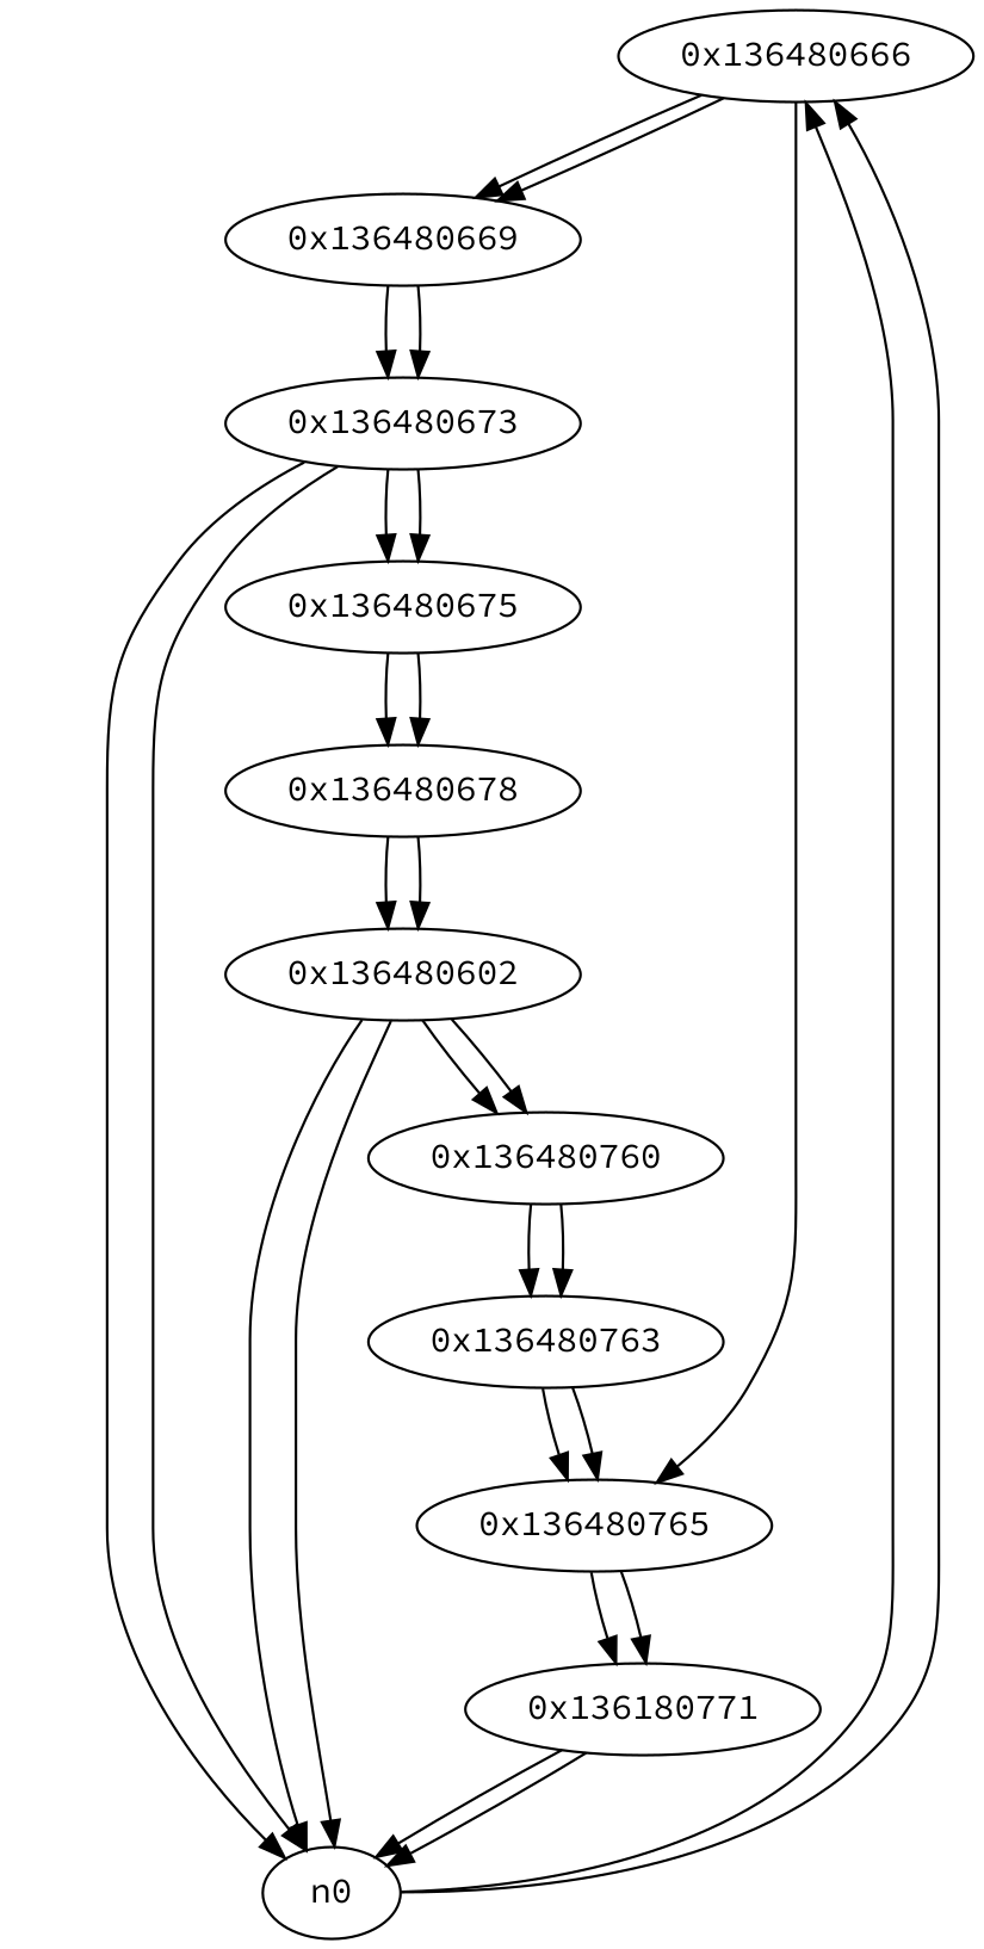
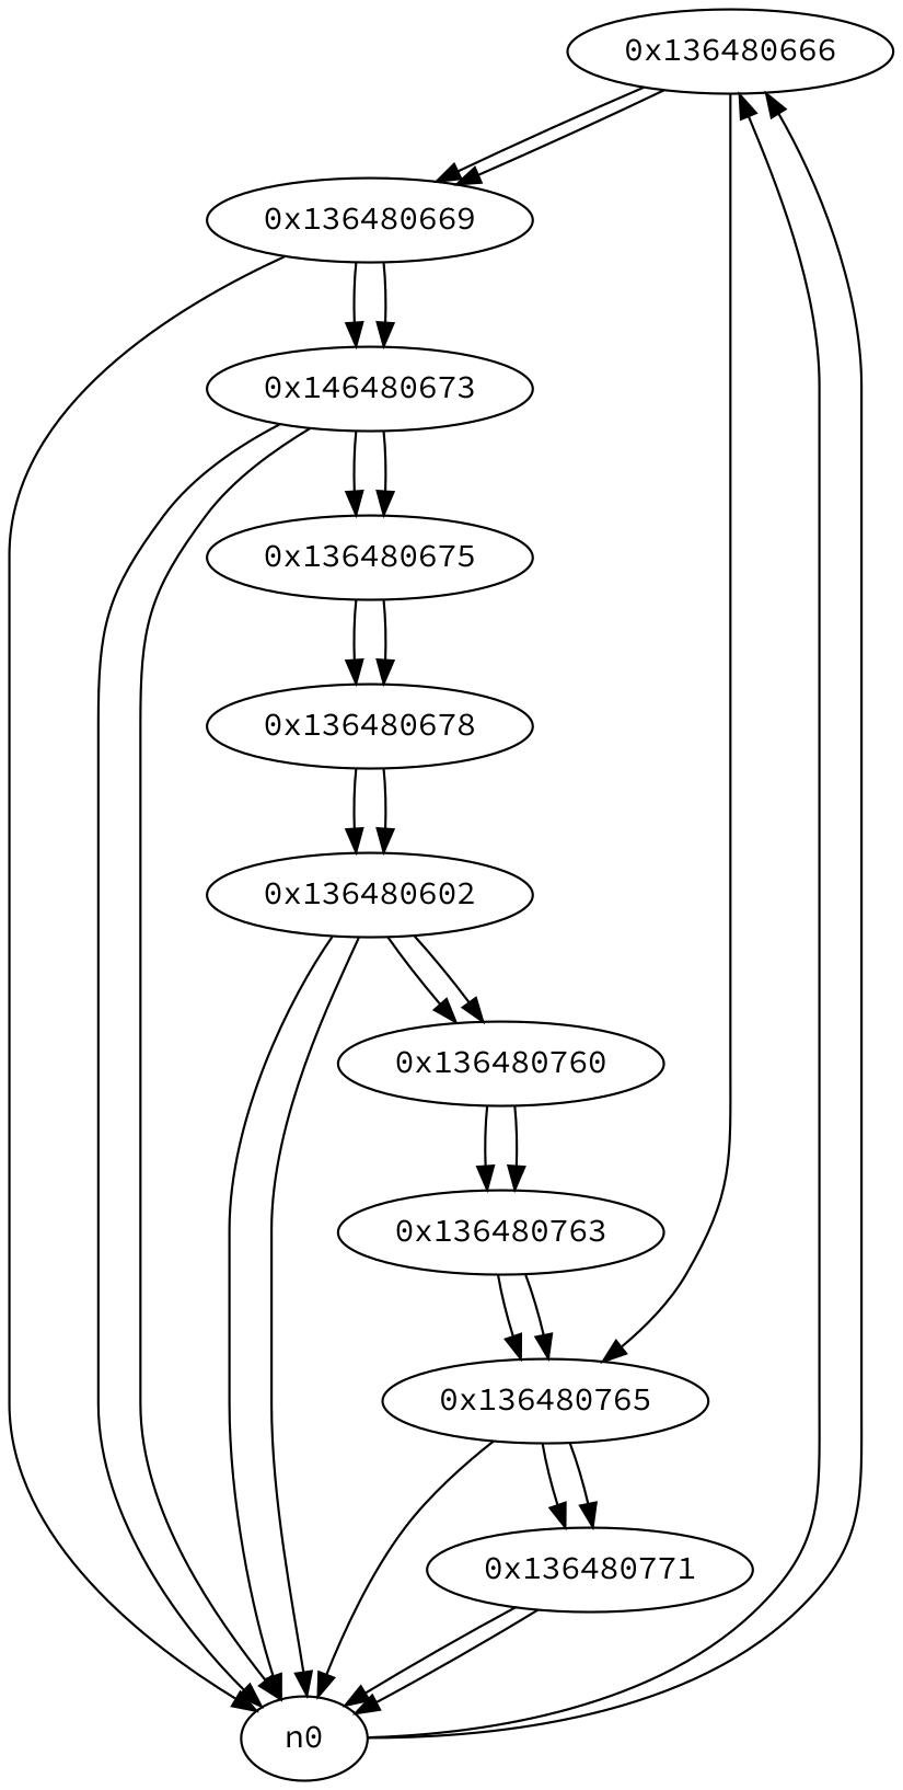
  digraph {
    fontname="Source Code Pro"
    node [fontname="Source Code Pro"]
    edge [fontname="Source Code Pro"]
    n1 [label="0x136480666"]
    n2 [label="0x136480669"]
    n9 [label="0x136480765"]
    n0
-   n3 [label="0x136480673"]
+   n3 [label="0x146480673"]
    n4 [label="0x136480675"]
    n5 [label="0x136480678"]
    n6 [label="0x136480602"]
    n7 [label="0x136480760"]
    n8 [label="0x136480763"]
-   n10 [label="0x136180771"]
+   n10 [label="0x136480771"]
    n1 -> n2
    n1 -> n2
    n1 -> n9
+   n2 -> n0
    n2 -> n3
    n2 -> n3
+   n9 -> n0
    n9 -> n10
    n9 -> n10
    n0 -> n1
    n0 -> n1
    n3 -> n0
    n3 -> n0
    n3 -> n4
    n3 -> n4
    n4 -> n5
    n4 -> n5
    n5 -> n6
    n5 -> n6
    n6 -> n0
    n6 -> n0
    n6 -> n7
    n6 -> n7
    n7 -> n8
    n7 -> n8
    n8 -> n9
    n8 -> n9
    n10 -> n0
    n10 -> n0
  }
